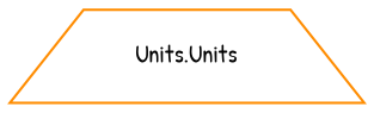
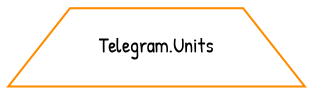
  digraph {
    rankdir=LR
    fontname="Patrick Hand"
-   n1 [color=darkorange fillcolor=white fontname="Patrick Hand" fontsize=10 height=0.2 label="Units.Units" shape=trapezium style=filled width=0.4]
+   n1 [color=darkorange fillcolor=white fontname="Patrick Hand" fontsize=10 height=0.2 label="Telegram.Units" shape=trapezium style=filled width=0.4]
  }
